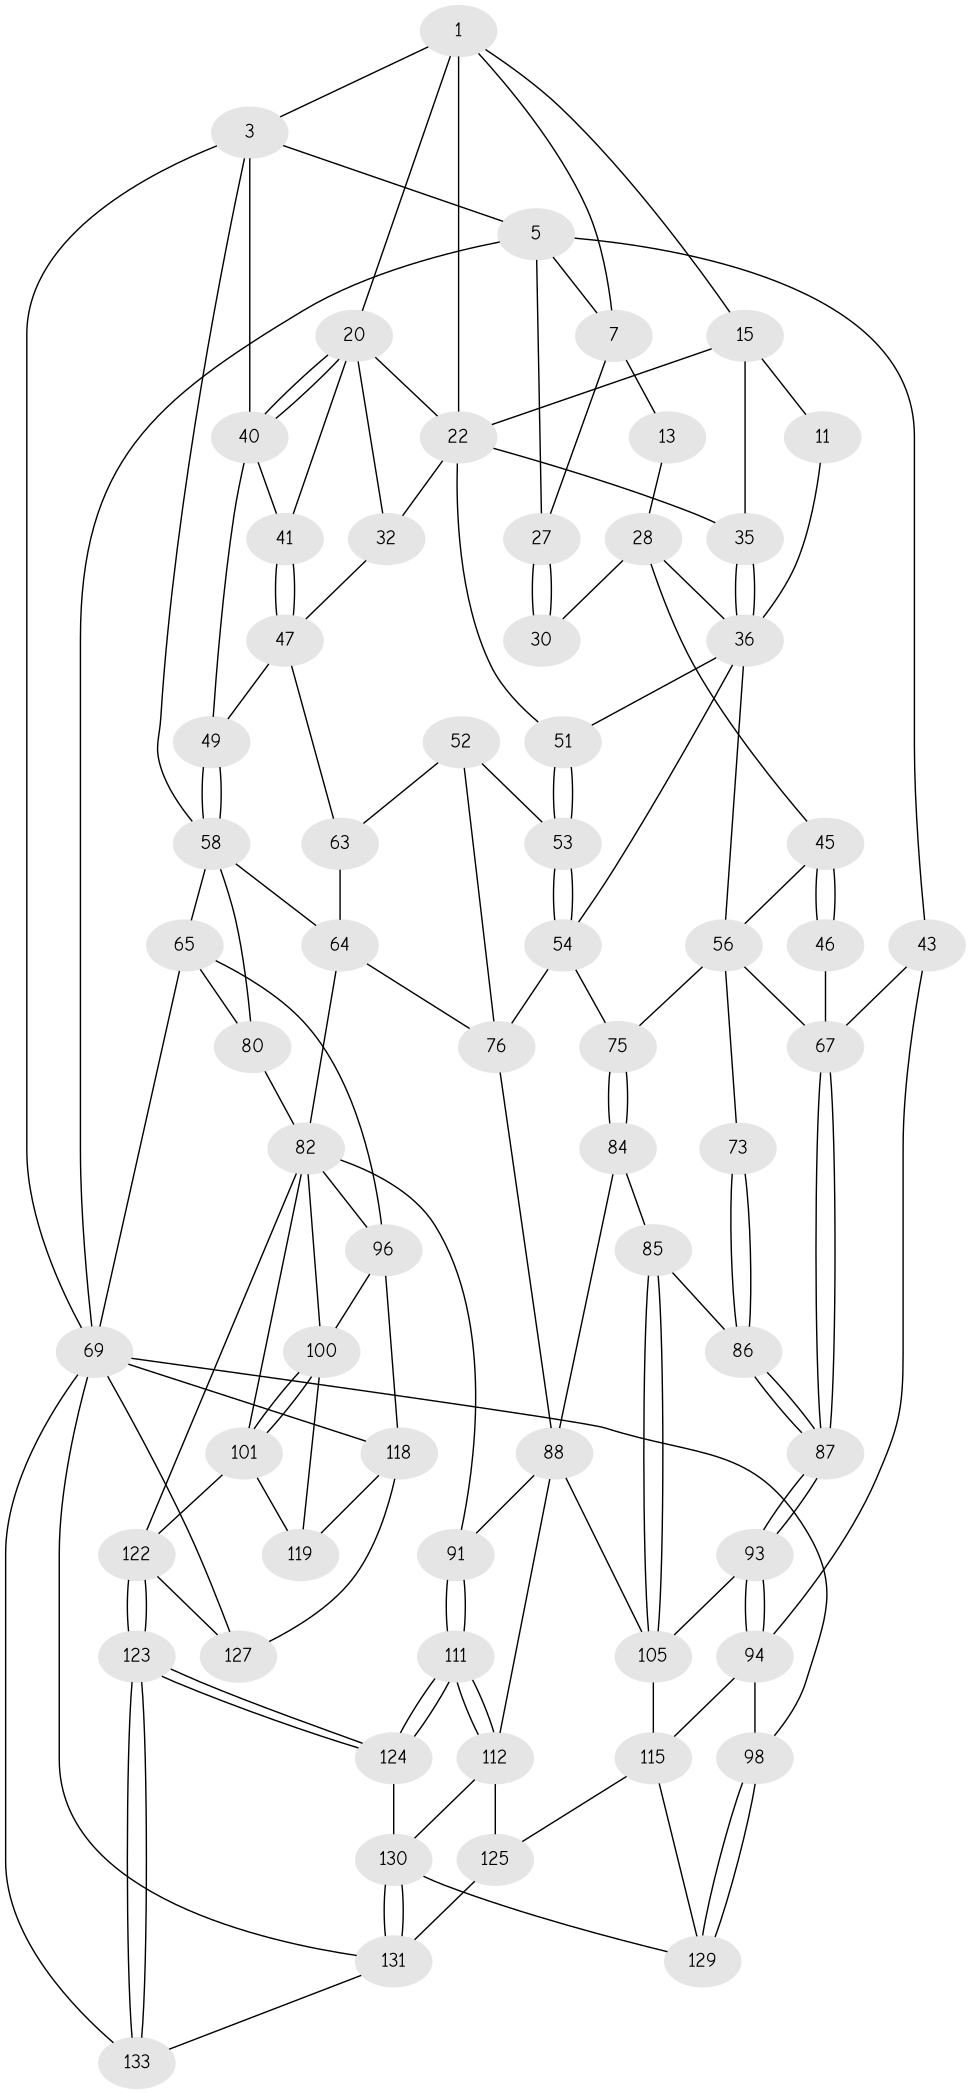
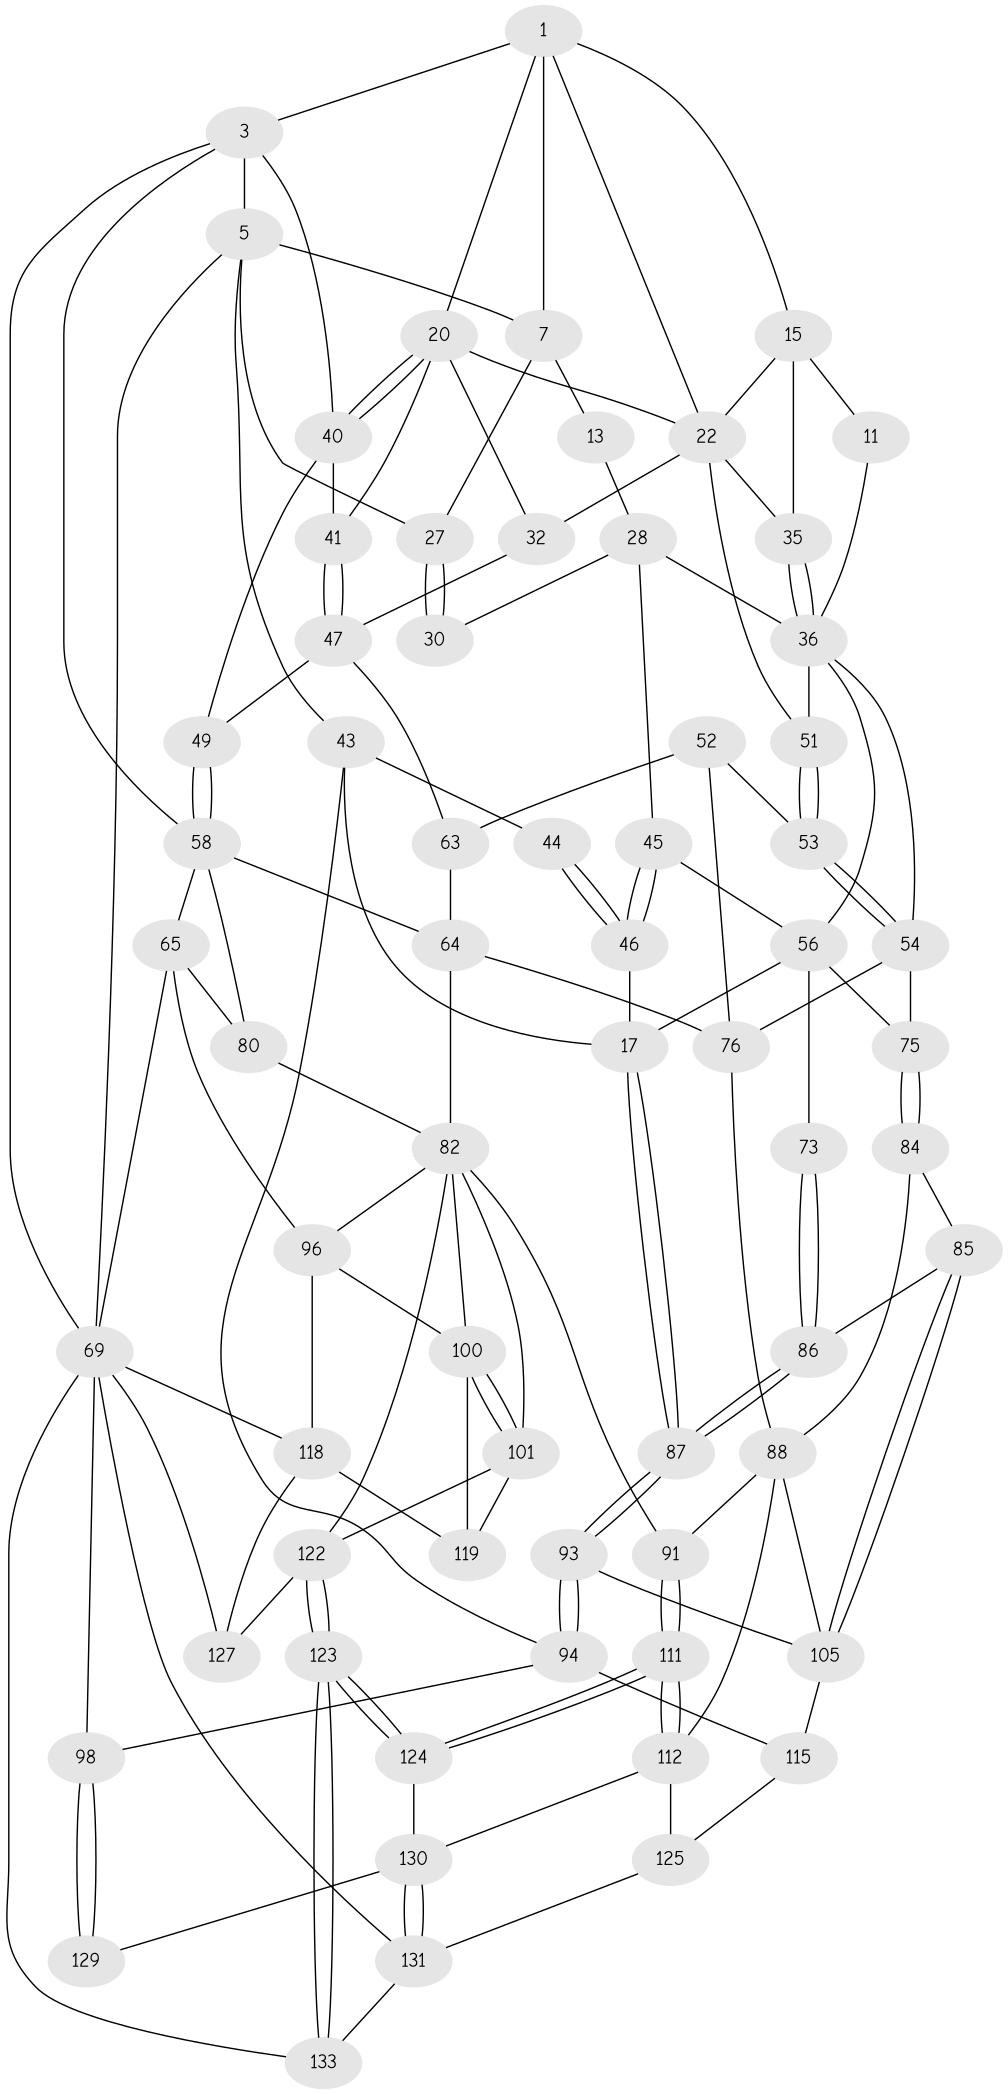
  graph {
    fontname="Comic Neue"
    node [color=gray90 fontname="Comic Neue" style=filled]
    edge [fontname="Comic Neue"]
    1 [super="+2+10"]
    3 [super="+4"]
    7 [super="+14+8"]
    15 [super="+16"]
    20 [super="+21"]
    22 [super="+23"]
    5 [super="+6"]
    40 [super="+42"]
    58 [super="+59+62"]
    69 [super="+70+99+134"]
    27
    13 [super="+26"]
    n13 [label=11 super="+34"]
    35 [super="+39"]
    32 [super="+48"]
    41
    51
    43 [super="+78"]
    49
    64 [super="+81"]
    65 [super="+71"]
    80
    98
    118 [super="+121"]
    127
    131 [super="+132"]
    133
    30
-   67 [super="+68"]
+   44
+   67 [super="+68" label=17]
    94 [super="+95"]
    28 [super="+29"]
    36 [super="+37"]
    45
    54 [super="+74"]
    56 [super="+57+72"]
    47 [super="+50"]
    53
    46
    n40 [label=63]
    52 [super="+61"]
    76 [super="+77"]
    75
    73
    87
    115 [super="+117+116"]
    88 [super="+92+89"]
    84
    86
    82 [super="+97+83"]
    96 [super="+103"]
    91
    100 [super="+104"]
    101 [super="+120"]
    122 [super="+126"]
    93
    129
    119
    85
    105 [super="+106+109"]
    112 [super="+113"]
    111
    123
    125 [super="+128"]
    130
    124
    1 -- 3
    1 -- 7
    1 -- 15
    1 -- 20
    1 -- 22
    3 -- 5
    3 -- 40
    3 -- 58
    3 -- 69
    7 -- 27
    7 -- 13 [weight=2]
    15 -- 22
    15 -- n13
    15 -- 35 [weight=2]
    20 -- 22
    20 -- 40
    20 -- 40
    20 -- 32
    20 -- 41
    22 -- 35
    22 -- 32
    22 -- 51
    5 -- 7
    5 -- 69
    5 -- 27
    5 -- 43
    40 -- 41
    40 -- 49
    58 -- 64
    58 -- 65 [weight=2]
    58 -- 80
    69 -- 98
    69 -- 118
    69 -- 127
    69 -- 131
    69 -- 133
    27 -- 30
    27 -- 30
    13 -- 28
    n13 -- 36
    35 -- 36
    35 -- 36
    32 -- 47
    41 -- 47
    41 -- 47
    51 -- 53
    51 -- 53
+   43 -- 44
    43 -- 67
    43 -- 94
    49 -- 58
    49 -- 58
    64 -- 76
    64 -- 82
    65 -- 69
    65 -- 80
    65 -- 96
    80 -- 82
    98 -- 129
    98 -- 129
    118 -- 127
    118 -- 119
    131 -- 133
+   44 -- 46
+   44 -- 46
    67 -- 87
    67 -- 87
    94 -- 98
    94 -- 115
    28 -- 30
    28 -- 36
    28 -- 45
    36 -- 51
    36 -- 54
    36 -- 56
    45 -- 56
    45 -- 46
    45 -- 46
    54 -- 76
    54 -- 75
    56 -- 67
    56 -- 75
    56 -- 73 [weight=2]
    47 -- 49
    47 -- n40
    53 -- 54
    53 -- 54
    46 -- 67
    n40 -- 64
    52 -- 53
    52 -- n40
    52 -- 76
    76 -- 88
    75 -- 84
    75 -- 84
    73 -- 86
    73 -- 86
    87 -- 93
    87 -- 93
-   115 -- 129
    115 -- 125
    88 -- 91
    88 -- 105
    88 -- 112 [weight=2]
    84 -- 88
    84 -- 85
    86 -- 87
    86 -- 87
    82 -- 96
    82 -- 91
    82 -- 100
    82 -- 101
    82 -- 122
    96 -- 118
    96 -- 100
    91 -- 111
    91 -- 111
    100 -- 101
    100 -- 101
    100 -- 119
    101 -- 122
    101 -- 119
    122 -- 127
    122 -- 123
    122 -- 123
    93 -- 94
    93 -- 94
    93 -- 105
    85 -- 86
    85 -- 105
    85 -- 105
    105 -- 115 [weight=2]
    112 -- 125
    112 -- 130
    111 -- 112
    111 -- 112
    111 -- 124
    111 -- 124
    123 -- 133
    123 -- 133
    123 -- 124
    123 -- 124
    125 -- 131
    130 -- 131
    130 -- 131
    130 -- 129
    124 -- 130
  }
